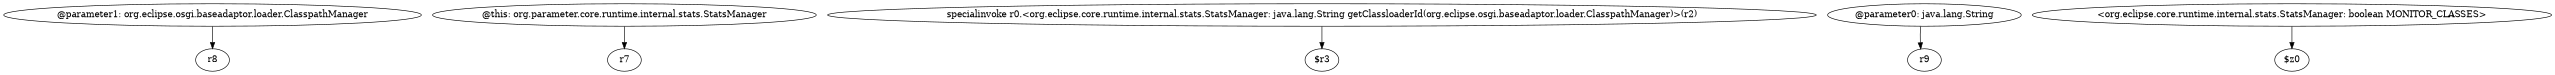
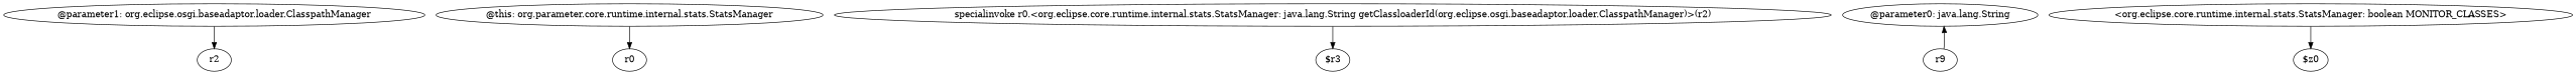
  digraph {
    n1 [label="@parameter1: org.eclipse.osgi.baseadaptor.loader.ClasspathManager"]
-   n2 [label=r8]
+   n2 [label=r2]
    n3 [label="@this: org.parameter.core.runtime.internal.stats.StatsManager"]
-   n4 [label=r7]
+   n4 [label=r0]
    n5 [label="specialinvoke r0.<org.eclipse.core.runtime.internal.stats.StatsManager: java.lang.String getClassloaderId(org.eclipse.osgi.baseadaptor.loader.ClasspathManager)>(r2)"]
    n6 [label="$r3"]
    n7 [label="@parameter0: java.lang.String"]
    n8 [label=r9]
    n9 [label="<org.eclipse.core.runtime.internal.stats.StatsManager: boolean MONITOR_CLASSES>"]
    n10 [label="$z0"]
    n1 -> n2
    n3 -> n4
    n5 -> n6
-   n7 -> n8
+   n8 -> n7
    n9 -> n10
  }
